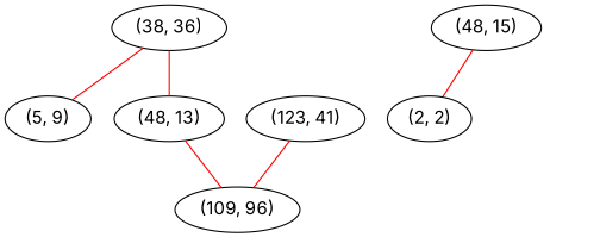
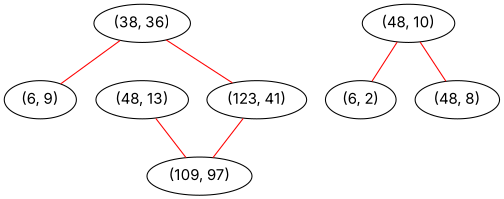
  graph {
    fontname=Inter
    node [fontname=Inter]
    edge [color=red fontname=Inter weight=1]
    "(38, 36)"
-   "(6, 9)" [label="(5, 9)"]
+   "(6, 9)"
    "(48, 13)"
-   "(109, 96)"
-   "(48, 10)" [label="(48, 15)"]
-   "(2, 2)"
+   "(109, 96)" [label="(109, 97)"]
+   "(48, 10)"
+   "(2, 2)" [label="(6, 2)"]
+   "(48, 8)"
    n8 [label="(123, 41)"]
    "(38, 36)" -- "(6, 9)"
-   "(38, 36)" -- "(48, 13)"
+   "(38, 36)" -- n8
    "(48, 13)" -- "(109, 96)"
    "(48, 10)" -- "(2, 2)"
+   "(48, 10)" -- "(48, 8)"
    n8 -- "(109, 96)"
  }
